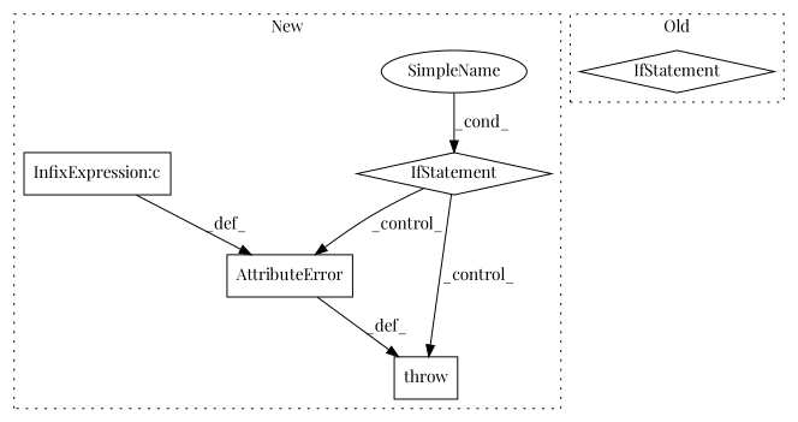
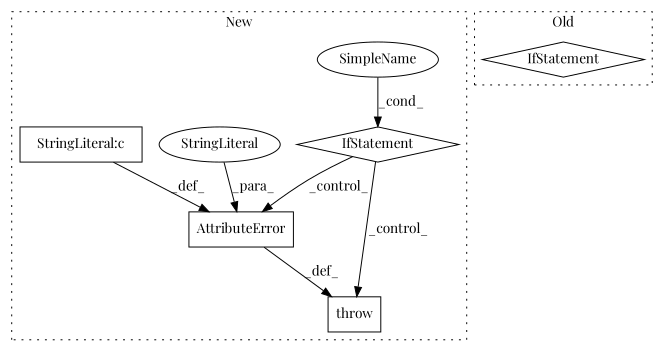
  digraph {
    fontname="Playfair Display"
    node [a=25 fontname="Playfair Display" l="4,2" shape=box]
    edge [fontname="Playfair Display"]
    n1 [a=32 l="15,1" label=AttributeError s="1282,1374"]
    n2 [a=53 l=6 label=throw s=1276]
    n3 [label=IfStatement s="1227,1266" shape=diamond]
    n4 [a=42 label=SimpleName shape=ellipse l=""]
-   n6 [a=27 l=4 label="InfixExpression:c" s=1241]
+   n5 [a=45 l=77 label=StringLiteral s=1297 shape=ellipse]
+   n6 [a=27 l=4 label="StringLiteral:c" s=1241]
    n7 [label=IfStatement s="1226,1249" shape=diamond]
    subgraph cluster_1 {
      label=New
      style=dotted
      n1
      n2
      n3
      n4
+     n5
      n6
    }
    subgraph cluster_2 {
      label=Old
      style=dotted
      n7
    }
    n1 -> n2 [label=_def_]
    n3 -> n1 [label=_control_]
    n3 -> n2 [label=_control_]
    n4 -> n3 [label=_cond_]
+   n5 -> n1 [label=_para_]
    n6 -> n1 [label=_def_]
  }
